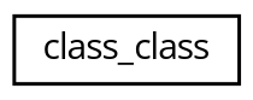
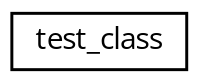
  digraph {
    rankdir=LR
    fontname="Open Sans"
-   n1 [color=black fillcolor=white fontname="Open Sans" fontsize=10 height=0.2 label=class_class shape=record style=filled width=0.4]
+   n1 [color=black fillcolor=white fontname="Open Sans" fontsize=10 height=0.2 label=test_class shape=record style=filled width=0.4]
  }
